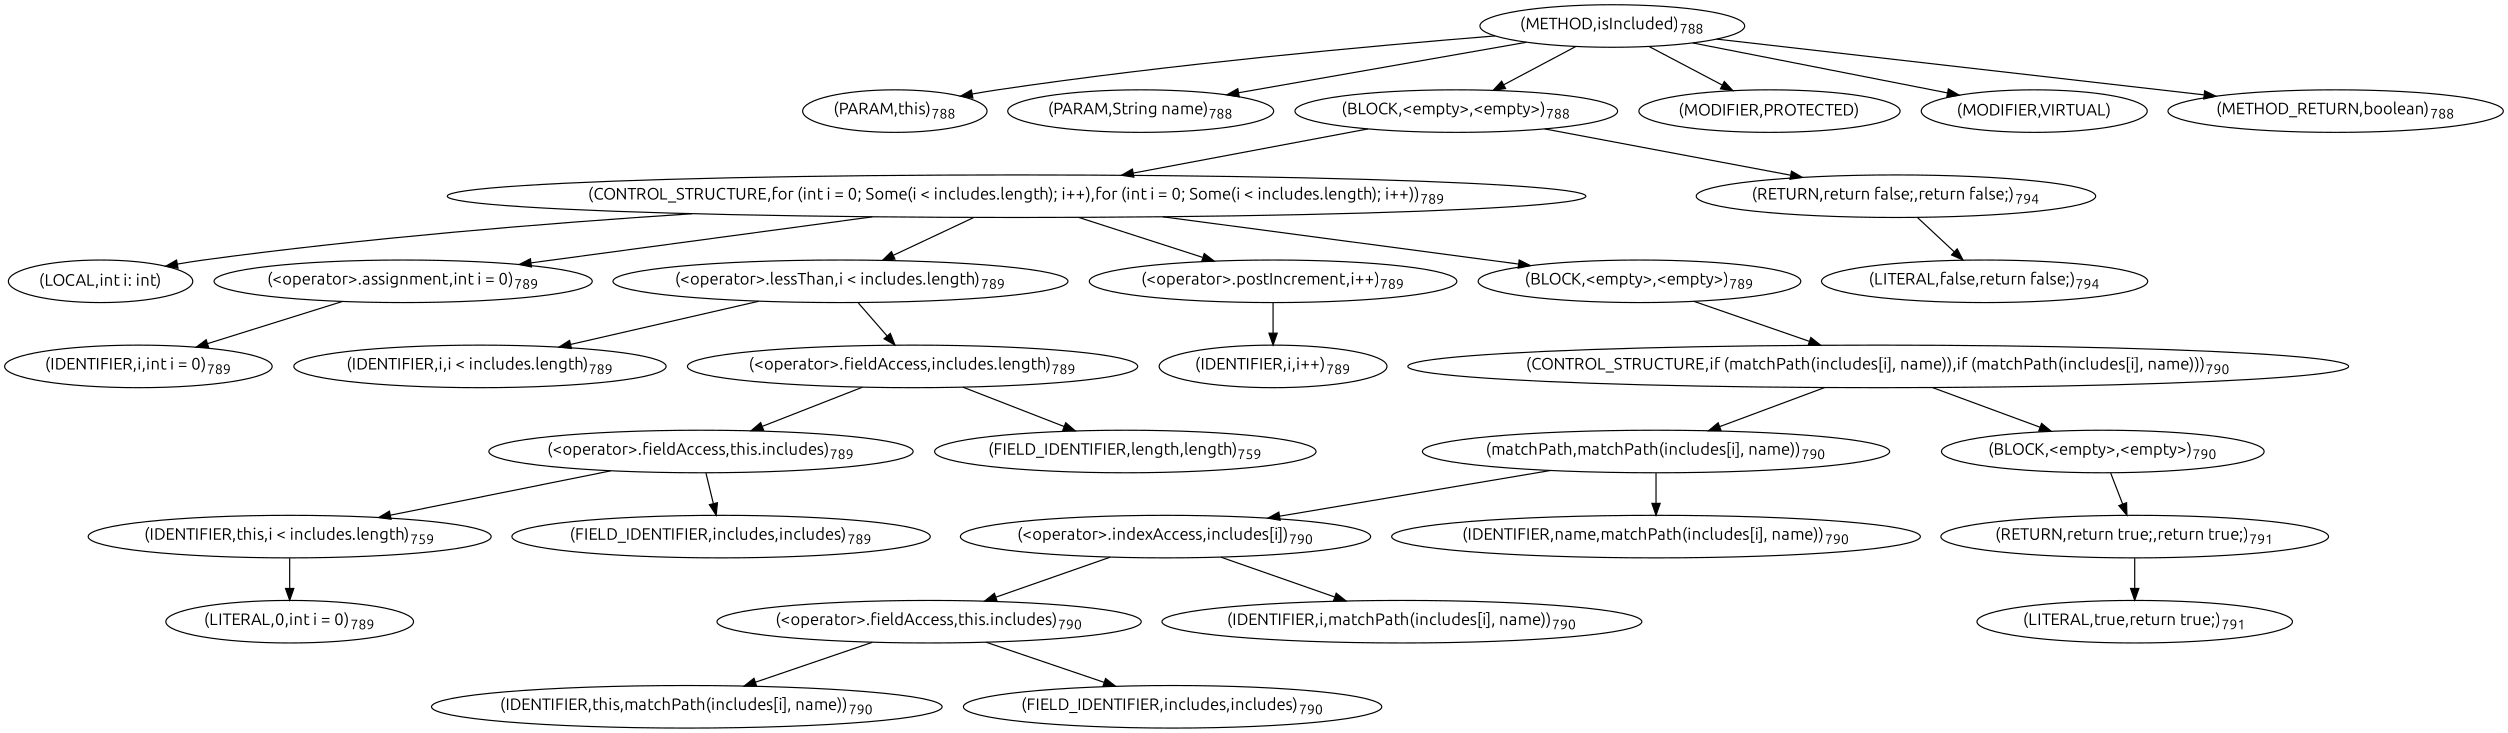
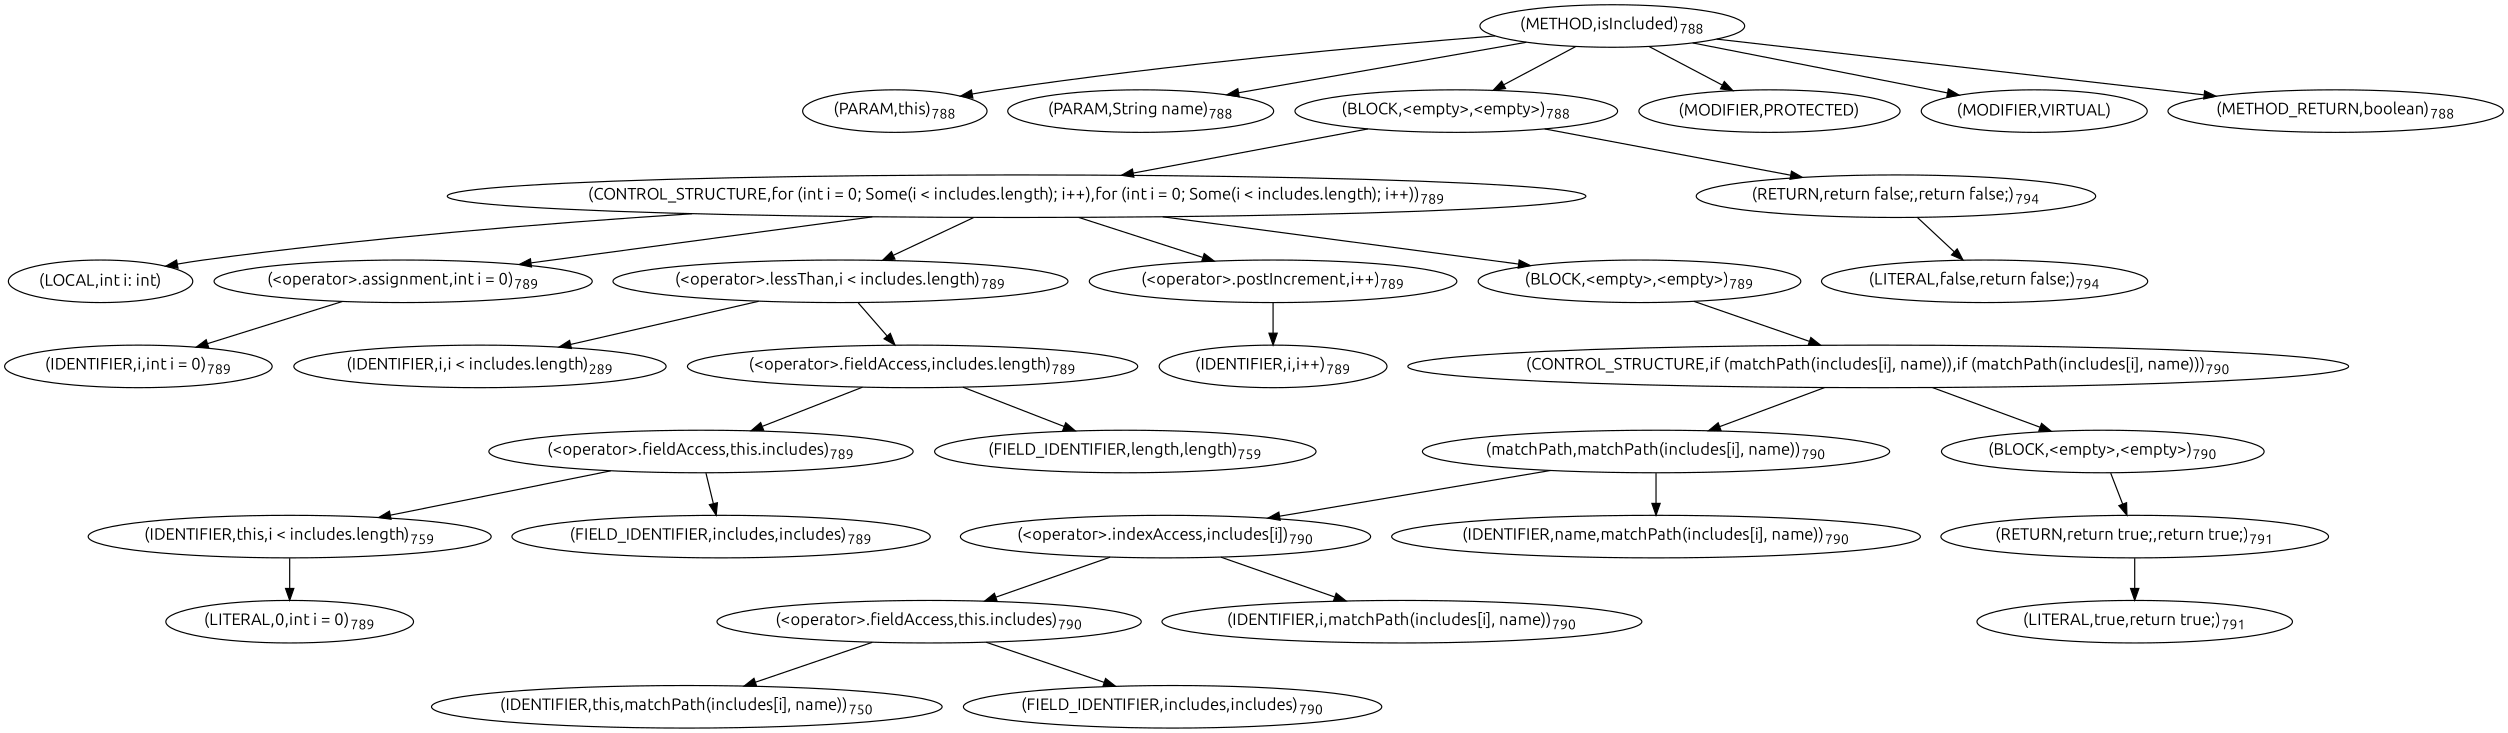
  digraph {
    fontname=Ubuntu
    node [fontname=Ubuntu]
    edge [fontname=Ubuntu]
    n1 [label=<(METHOD,isIncluded)<SUB>788</SUB>>]
    n2 [label=<(PARAM,this)<SUB>788</SUB>>]
    n3 [label=<(PARAM,String name)<SUB>788</SUB>>]
    n4 [label=<(BLOCK,&lt;empty&gt;,&lt;empty&gt;)<SUB>788</SUB>>]
    n5 [label=<(MODIFIER,PROTECTED)>]
    n6 [label=<(MODIFIER,VIRTUAL)>]
    n7 [label=<(METHOD_RETURN,boolean)<SUB>788</SUB>>]
    n8 [label=<(CONTROL_STRUCTURE,for (int i = 0; Some(i &lt; includes.length); i++),for (int i = 0; Some(i &lt; includes.length); i++))<SUB>789</SUB>>]
    n9 [label=<(RETURN,return false;,return false;)<SUB>794</SUB>>]
    n10 [label=<(LOCAL,int i: int)>]
    n11 [label=<(&lt;operator&gt;.assignment,int i = 0)<SUB>789</SUB>>]
    n12 [label=<(&lt;operator&gt;.lessThan,i &lt; includes.length)<SUB>789</SUB>>]
    n13 [label=<(&lt;operator&gt;.postIncrement,i++)<SUB>789</SUB>>]
    n14 [label=<(BLOCK,&lt;empty&gt;,&lt;empty&gt;)<SUB>789</SUB>>]
    n15 [label=<(LITERAL,false,return false;)<SUB>794</SUB>>]
    n16 [label=<(IDENTIFIER,i,int i = 0)<SUB>789</SUB>>]
-   n17 [label=<(IDENTIFIER,i,i &lt; includes.length)<SUB>789</SUB>>]
+   n17 [label=<(IDENTIFIER,i,i &lt; includes.length)<SUB>289</SUB>>]
    n18 [label=<(&lt;operator&gt;.fieldAccess,includes.length)<SUB>789</SUB>>]
    n19 [label=<(IDENTIFIER,i,i++)<SUB>789</SUB>>]
    n20 [label=<(CONTROL_STRUCTURE,if (matchPath(includes[i], name)),if (matchPath(includes[i], name)))<SUB>790</SUB>>]
    n21 [label=<(LITERAL,0,int i = 0)<SUB>789</SUB>>]
    n22 [label=<(&lt;operator&gt;.fieldAccess,this.includes)<SUB>789</SUB>>]
    n23 [label=<(FIELD_IDENTIFIER,length,length)<SUB>759</SUB>>]
    n24 [label=<(IDENTIFIER,this,i &lt; includes.length)<SUB>759</SUB>>]
    n25 [label=<(FIELD_IDENTIFIER,includes,includes)<SUB>789</SUB>>]
    n26 [label=<(matchPath,matchPath(includes[i], name))<SUB>790</SUB>>]
    n27 [label=<(BLOCK,&lt;empty&gt;,&lt;empty&gt;)<SUB>790</SUB>>]
    n28 [label=<(&lt;operator&gt;.indexAccess,includes[i])<SUB>790</SUB>>]
    n29 [label=<(IDENTIFIER,name,matchPath(includes[i], name))<SUB>790</SUB>>]
    n30 [label=<(RETURN,return true;,return true;)<SUB>791</SUB>>]
    n31 [label=<(&lt;operator&gt;.fieldAccess,this.includes)<SUB>790</SUB>>]
    n32 [label=<(IDENTIFIER,i,matchPath(includes[i], name))<SUB>790</SUB>>]
-   n33 [label=<(IDENTIFIER,this,matchPath(includes[i], name))<SUB>790</SUB>>]
+   n33 [label=<(IDENTIFIER,this,matchPath(includes[i], name))<SUB>750</SUB>>]
    n34 [label=<(FIELD_IDENTIFIER,includes,includes)<SUB>790</SUB>>]
    n35 [label=<(LITERAL,true,return true;)<SUB>791</SUB>>]
    n1 -> n2
    n1 -> n3
    n1 -> n4
    n1 -> n5
    n1 -> n6
    n1 -> n7
    n4 -> n8
    n4 -> n9
    n8 -> n10
    n8 -> n11
    n8 -> n12
    n8 -> n13
    n8 -> n14
    n9 -> n15
    n11 -> n16
    n12 -> n17
    n12 -> n18
    n13 -> n19
    n14 -> n20
    n18 -> n22
    n18 -> n23
    n20 -> n26
    n20 -> n27
    n22 -> n24
    n22 -> n25
    n24 -> n21
    n26 -> n28
    n26 -> n29
    n27 -> n30
    n28 -> n31
    n28 -> n32
    n30 -> n35
    n31 -> n33
    n31 -> n34
  }
